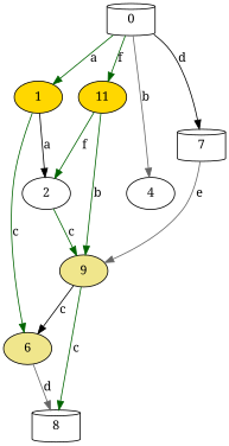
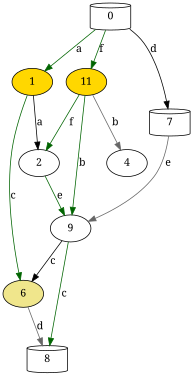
  strict digraph {
    fontname="Noto Serif"
    node [fillcolor=white fontname="Noto Serif" shape=ellipse style=filled]
    edge [color=darkgreen fontname="Noto Serif"]
    1 [fillcolor=gold]
    2
    6 [fillcolor=khaki]
-   9 [fillcolor=khaki]
+   9
    8 [shape=cylinder]
    0 [shape=cylinder]
    4
    7 [shape=cylinder]
    11 [fillcolor=gold]
    1 -> 2 [color=black label=a]
    1 -> 6 [label=c]
-   2 -> 9 [label=c]
+   2 -> 9 [label=e]
    6 -> 8 [color=gray40 label=d]
    9 -> 6 [color=black label=c]
    9 -> 8 [label=c]
    0 -> 1 [label=a]
-   0 -> 4 [color=gray40 label=b]
+   11 -> 4 [color=gray40 label=b]
    0 -> 7 [color=black label=d]
    0 -> 11 [label=f]
    7 -> 9 [color=gray40 label=e]
    11 -> 2 [label=f]
    11 -> 9 [label=b]
  }
